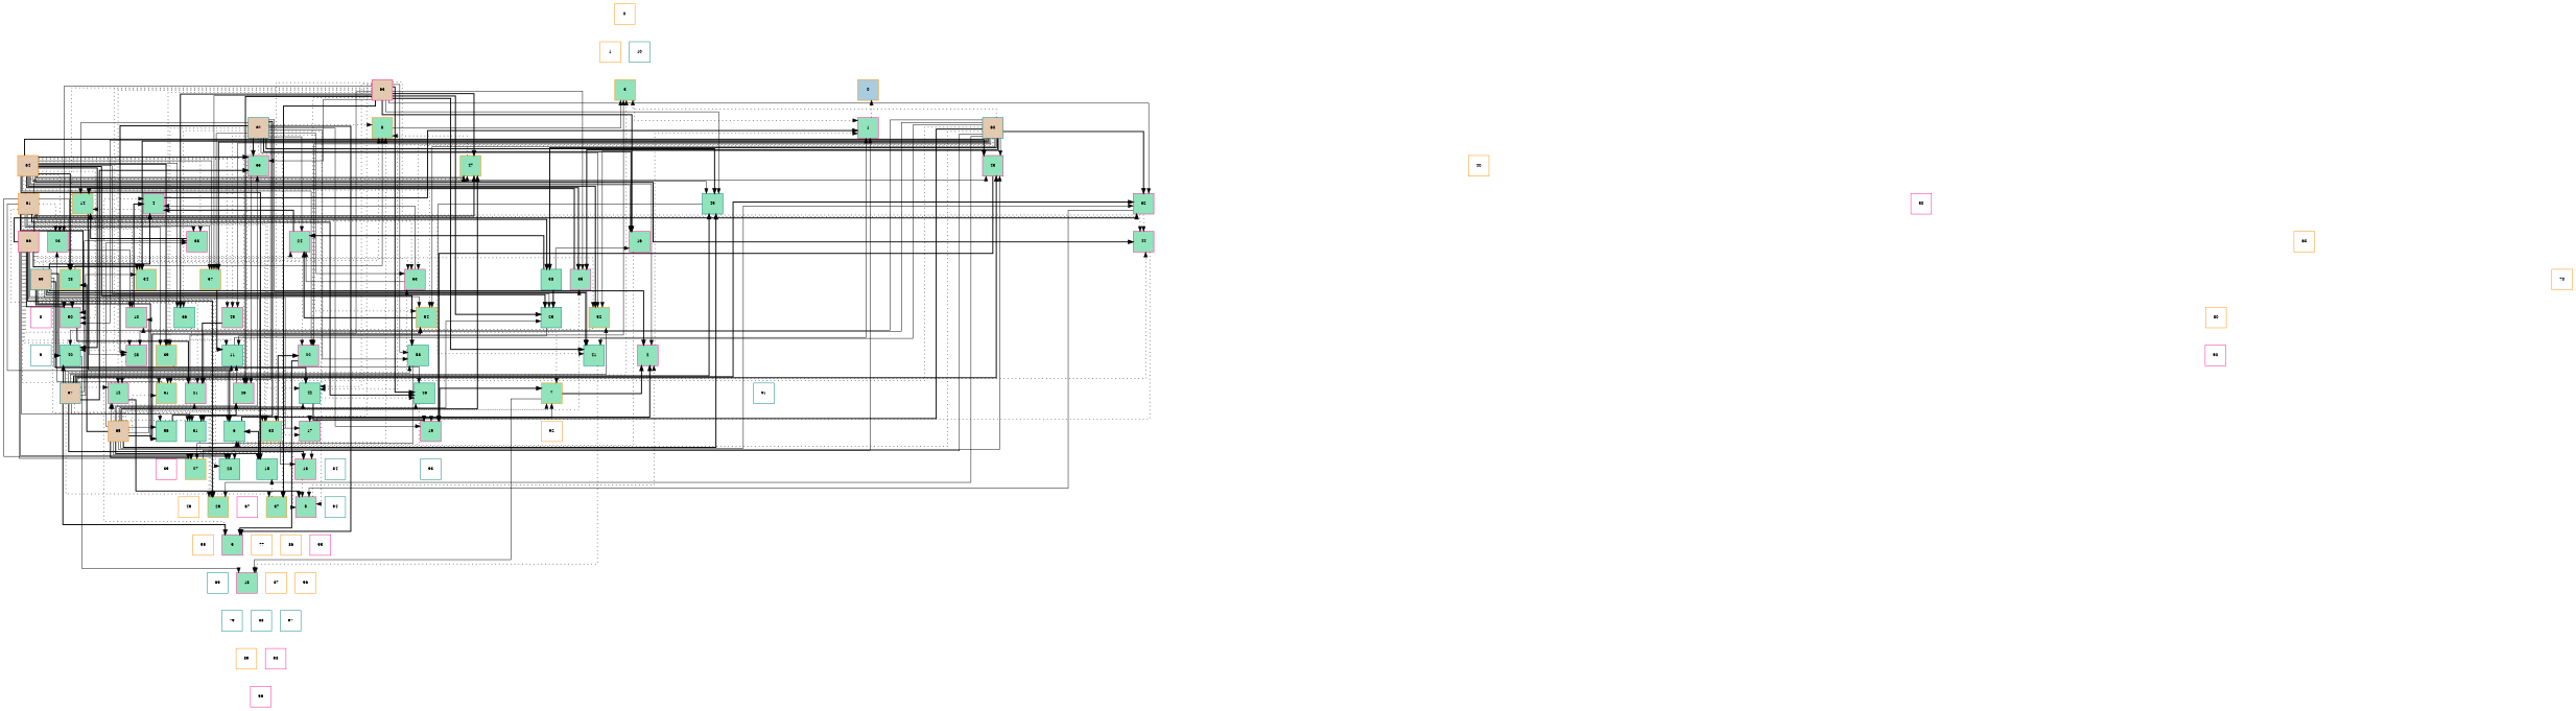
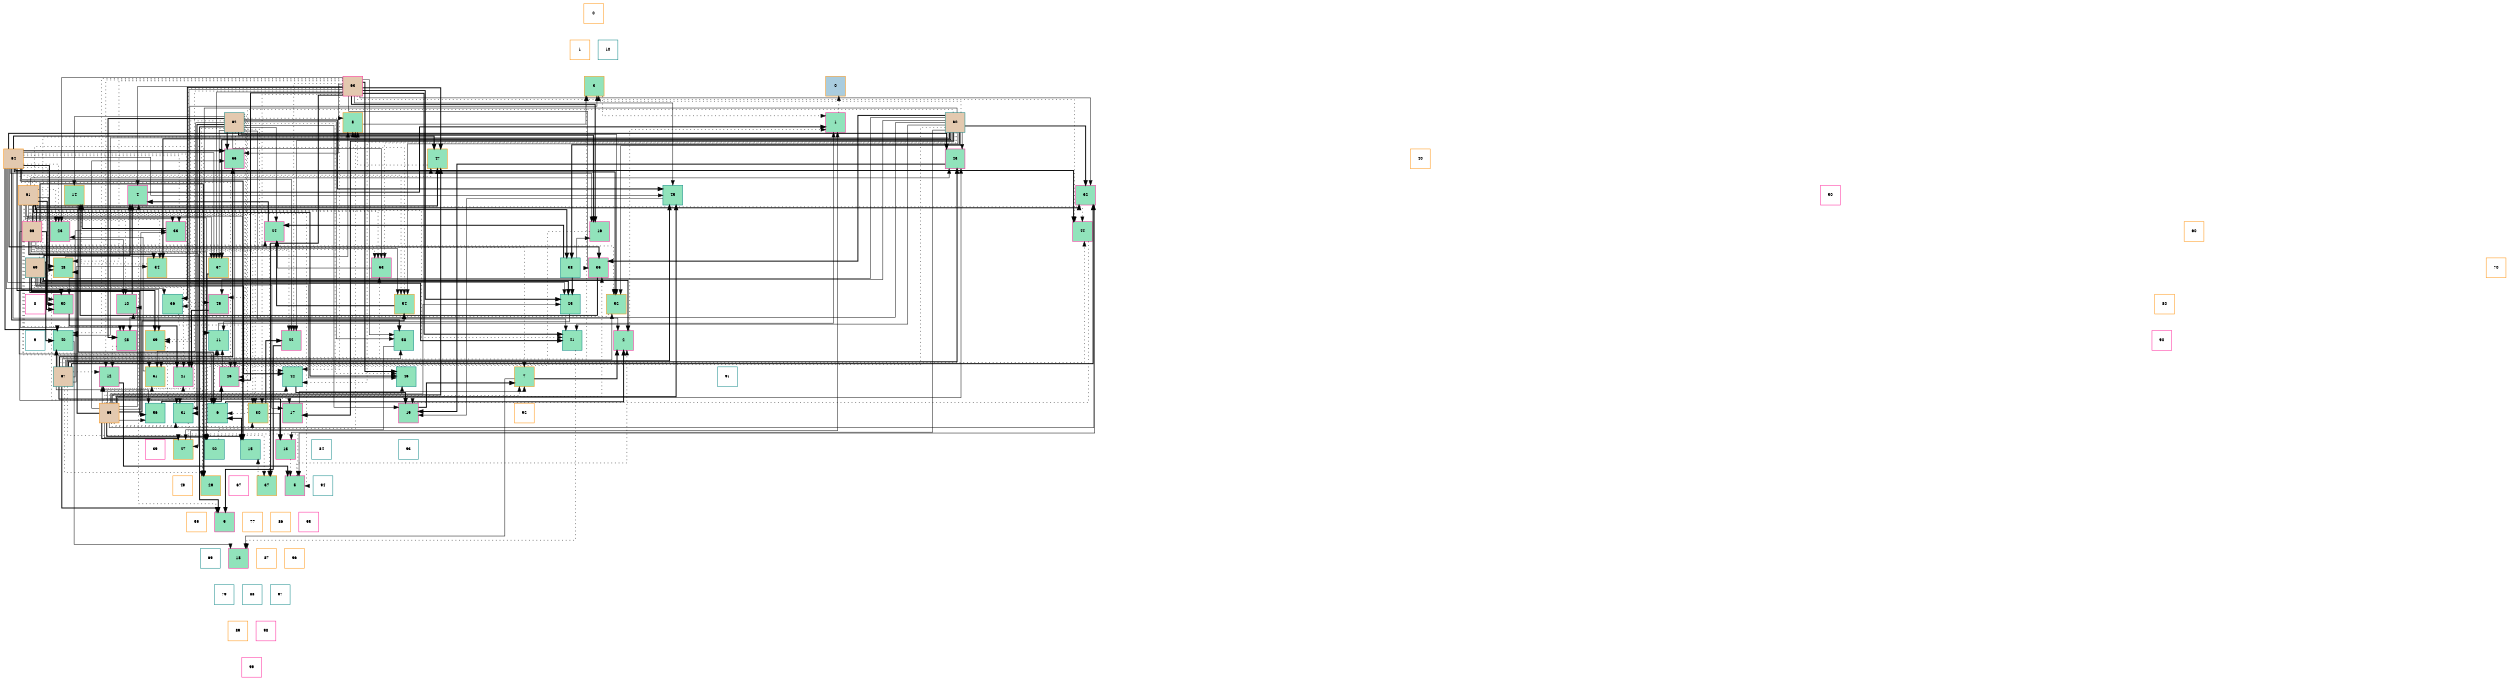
  digraph {
    rank=same
    rankdir=TB
    splines=ortho
    node [color=deeppink fillcolor="#91e3bb" fixedsize=true fontsize=8 shape=square style=filled]
    edge [constraint=false style=invis]
    n1 [color=darkorange fillcolor="#ffffff" label=0 width=0.6]
    n2 [color=darkorange fillcolor="#ffffff" label=1 width=0.6]
    n3 [color=teal fillcolor="#ffffff" label=10 width=0.6]
    n4 [fillcolor="#e3c9af" label=63 width=0.6]
    n5 [color=darkorange label=3 width=0.6]
    n6 [color=darkorange fillcolor="#a9ccde" label=0 width=0.6]
    n7 [color=teal fillcolor="#e3c9af" label=62 width=0.6]
    n8 [color=darkorange label=8 width=0.6]
    n9 [label=55 width=0.6]
    n10 [label=23 width=0.6]
    n11 [color=darkorange label=48 width=0.6]
    n12 [color=teal label=40 width=0.6]
    n13 [color=darkorange label=47 width=0.6]
    n14 [label=4 width=0.6]
    n15 [label=12 width=0.6]
    n16 [color=teal label=45 width=0.6]
    n17 [color=darkorange label=57 width=0.6]
    n18 [color=teal label=36 width=0.6]
    n19 [color=darkorange label=39 width=0.6]
    n20 [label=32 width=0.6]
    n21 [label=16 width=0.6]
    n22 [label=21 width=0.6]
    n23 [color=teal label=31 width=0.6]
    n24 [label=44 width=0.6]
    n25 [label=22 width=0.6]
    n26 [label=26 width=0.6]
    n27 [label=35 width=0.6]
    n28 [color=teal label=25 width=0.6]
    n29 [color=teal label=58 width=0.6]
    n30 [color=teal label=42 width=0.6]
    n31 [color=darkorange label=30 width=0.6]
    n32 [color=teal label=41 width=0.6]
    n33 [color=teal label=46 width=0.6]
    n34 [color=darkorange label=37 width=0.6]
    n35 [label=1 width=0.6]
    n36 [color=darkorange fillcolor="#e3c9af" label=64 width=0.6]
    n37 [color=darkorange label=14 width=0.6]
    n38 [label=28 width=0.6]
    n39 [label=24 width=0.6]
    n40 [color=darkorange label=51 width=0.6]
    n41 [label=53 width=0.6]
    n42 [label=49 width=0.6]
    n43 [color=darkorange label=54 width=0.6]
    n44 [label=9 width=0.6]
    n45 [color=darkorange label=52 width=0.6]
    n46 [label=19 width=0.6]
    n47 [color=darkorange label=34 width=0.6]
    n48 [label=10 width=0.6]
    n49 [label=50 width=0.6]
    n50 [color=teal fillcolor="#e3c9af" label=67 width=0.6]
    n51 [label=18 width=0.6]
    n52 [label=33 width=0.6]
    n53 [label=5 width=0.6]
    n54 [color=teal label=56 width=0.6]
    n55 [color=darkorange fillcolor="#e3c9af" label=65 width=0.6]
    n56 [color=teal label=11 width=0.6]
    n57 [color=teal label=15 width=0.6]
    n58 [label=17 width=0.6]
    n59 [color=teal label=38 width=0.6]
    n60 [color=teal label=6 width=0.6]
    n61 [color=teal label=20 width=0.6]
    n62 [color=darkorange label=27 width=0.6]
    n63 [label=13 width=0.6]
    n64 [color=darkorange label=7 width=0.6]
    n65 [color=darkorange fillcolor="#ffffff" label=77 width=0.6]
    n66 [color=darkorange fillcolor="#ffffff" label=86 width=0.6]
    n67 [color=darkorange fillcolor="#e3c9af" label=61 width=0.6]
    n68 [label=43 width=0.6]
    n69 [label=2 width=0.6]
    n70 [color=teal fillcolor="#ffffff" label=69 width=0.6]
    n71 [color=teal fillcolor="#ffffff" label=84 width=0.6]
    n72 [color=teal fillcolor="#ffffff" label=93 width=0.6]
    n73 [fillcolor="#e3c9af" label=66 width=0.6]
    n74 [color=darkorange label=29 width=0.6]
    n75 [fillcolor="#ffffff" label=67 width=0.6]
    n76 [color=teal fillcolor="#ffffff" label=91 width=0.6]
    n77 [color=teal fillcolor="#e3c9af" label=59 width=0.6]
    n78 [color=darkorange fillcolor="#ffffff" label=59 width=0.6]
    n79 [fillcolor="#ffffff" label=95 width=0.6]
    n80 [fillcolor="#ffffff" label=8 width=0.6]
    n81 [color=darkorange fillcolor="#ffffff" label=49 width=0.6]
    n82 [color=darkorange fillcolor="#ffffff" label=92 width=0.6]
    n83 [color=teal fillcolor="#ffffff" label=9 width=0.6]
    n84 [fillcolor="#ffffff" label=39 width=0.6]
    n85 [color=teal fillcolor="#e3c9af" label=60 width=0.6]
    n86 [color=teal fillcolor="#ffffff" label=79 width=0.6]
    n87 [color=teal fillcolor="#ffffff" label=88 width=0.6]
    n88 [color=darkorange fillcolor="#ffffff" label=40 width=0.6]
    n89 [fillcolor="#ffffff" label=50 width=0.6]
    n90 [color=darkorange fillcolor="#ffffff" label=60 width=0.6]
    n91 [color=darkorange fillcolor="#ffffff" label=70 width=0.6]
    n92 [color=darkorange fillcolor="#ffffff" label=80 width=0.6]
    n93 [color=darkorange fillcolor="#ffffff" label=87 width=0.6]
    n94 [color=darkorange fillcolor="#ffffff" label=89 width=0.6]
    n95 [fillcolor="#ffffff" label=90 width=0.6]
    n96 [color=teal fillcolor="#ffffff" label=94 width=0.6]
    n97 [color=darkorange fillcolor="#ffffff" label=96 width=0.6]
    n98 [color=teal fillcolor="#ffffff" label=97 width=0.6]
    n99 [fillcolor="#ffffff" label=98 width=0.6]
    n100 [fillcolor="#ffffff" label=99 width=0.6]
    n1 -> n2 [constraint=true]
    n1 -> n3 [constraint=true]
    n2 -> n4 [constraint=true]
    n2 -> n5 [constraint=true]
    n3 -> n5 [constraint=true]
    n3 -> n6 [constraint=true]
    n4 -> n7 [constraint=true]
    n4 -> n8 [constraint=true]
    n4 -> n9 [style=solid]
    n4 -> n10 [style=solid]
    n4 -> n11 [style=dotted]
    n4 -> n12 [style=dotted]
    n4 -> n13 [style=bold]
-   n41 -> n14 [style=solid]
+   n4 -> n14 [style=solid]
    n4 -> n15 [style=dotted]
    n4 -> n16 [style=solid]
    n4 -> n17 [style=solid]
    n4 -> n18 [style=bold]
    n4 -> n19 [style=dotted]
    n4 -> n20 [style=solid]
    n4 -> n21 [style=bold]
    n4 -> n22 [style=solid]
    n4 -> n23 [style=dotted]
    n4 -> n24 [style=dotted]
    n4 -> n25 [style=dotted]
    n4 -> n26 [style=bold]
    n4 -> n27 [style=solid]
    n4 -> n28 [style=bold]
    n4 -> n29 [style=solid]
    n4 -> n30 [style=dotted]
    n4 -> n31 [style=dotted]
    n4 -> n32 [style=bold]
    n4 -> n33 [style=bold]
    n4 -> n34 [style=bold]
    n5 -> n8 [constraint=true]
    n5 -> n35 [style=dotted]
    n5 -> n35 [constraint=true]
    n6 -> n35 [constraint=true]
    n6 -> n85 [constraint=true]
    n7 -> n8 [style=dotted]
    n7 -> n9 [style=bold]
    n7 -> n9 [constraint=true]
    n7 -> n16 [style=bold]
    n7 -> n17 [style=solid]
    n7 -> n18 [style=dotted]
    n7 -> n19 [style=dotted]
    n7 -> n21 [style=bold]
    n7 -> n23 [style=bold]
    n7 -> n26 [style=dotted]
    n7 -> n29 [style=solid]
    n7 -> n32 [style=solid]
    n7 -> n33 [style=dotted]
    n7 -> n34 [style=dotted]
    n7 -> n36 [constraint=true]
    n7 -> n37 [style=solid]
    n7 -> n38 [style=bold]
    n7 -> n39 [style=solid]
    n7 -> n40 [style=solid]
    n7 -> n41 [style=solid]
    n7 -> n42 [style=dotted]
    n7 -> n43 [style=dotted]
    n7 -> n44 [style=bold]
    n7 -> n45 [style=solid]
    n7 -> n46 [style=solid]
    n8 -> n5 [style=solid]
    n8 -> n9 [constraint=true]
    n8 -> n13 [constraint=true]
    n9 -> n14 [constraint=true]
    n9 -> n26 [style=solid]
    n9 -> n37 [constraint=true]
    n10 -> n11 [constraint=true]
    n10 -> n47 [constraint=true]
    n10 -> n48 [style=solid]
    n11 -> n8 [style=solid]
    n11 -> n48 [constraint=true]
    n11 -> n49 [constraint=true]
    n12 -> n15 [constraint=true]
    n12 -> n50 [constraint=true]
    n12 -> n51 [style=solid]
    n13 -> n8 [style=dotted]
    n13 -> n14 [constraint=true]
    n13 -> n16 [constraint=true]
    n14 -> n35 [style=bold]
    n14 -> n39 [constraint=true]
    n14 -> n52 [constraint=true]
    n15 -> n53 [style=bold]
    n15 -> n54 [constraint=true]
    n15 -> n55 [constraint=true]
    n16 -> n21 [constraint=true]
    n16 -> n39 [constraint=true]
    n16 -> n46 [style=solid]
    n17 -> n18 [constraint=true]
    n17 -> n42 [constraint=true]
    n17 -> n56 [style=bold]
    n18 -> n19 [constraint=true]
    n18 -> n56 [constraint=true]
    n18 -> n57 [style=dotted]
    n19 -> n22 [constraint=true]
    n19 -> n40 [constraint=true]
    n19 -> n58 [style=dotted]
    n20 -> n21 [constraint=true]
    n20 -> n24 [constraint=true]
    n20 -> n53 [style=solid]
    n21 -> n41 [constraint=true]
    n21 -> n59 [constraint=true]
    n21 -> n60 [style=dotted]
    n22 -> n5 [style=solid]
    n22 -> n23 [constraint=true]
    n22 -> n60 [constraint=true]
    n23 -> n53 [style=dotted]
    n23 -> n61 [constraint=true]
    n23 -> n62 [constraint=true]
    n24 -> n27 [constraint=true]
    n24 -> n46 [style=dotted]
    n24 -> n59 [constraint=true]
    n25 -> n26 [constraint=true]
    n25 -> n30 [constraint=true]
    n25 -> n44 [style=bold]
    n26 -> n31 [constraint=true]
    n26 -> n56 [style=solid]
    n26 -> n60 [constraint=true]
    n27 -> n28 [constraint=true]
    n27 -> n37 [style=bold]
    n27 -> n45 [constraint=true]
    n28 -> n29 [constraint=true]
    n28 -> n32 [constraint=true]
    n28 -> n56 [style=solid]
    n29 -> n30 [constraint=true]
    n29 -> n33 [constraint=true]
    n29 -> n62 [style=solid]
    n30 -> n31 [constraint=true]
    n30 -> n46 [style=bold]
    n30 -> n58 [constraint=true]
    n31 -> n25 [style=bold]
    n31 -> n57 [constraint=true]
    n31 -> n63 [style=solid]
    n31 -> n63 [constraint=true]
    n32 -> n33 [constraint=true]
    n32 -> n51 [style=dotted]
    n32 -> n64 [constraint=true]
    n33 -> n46 [constraint=true]
    n33 -> n58 [constraint=true]
    n33 -> n61 [style=dotted]
    n34 -> n57 [style=dotted]
    n34 -> n65 [constraint=true]
    n34 -> n66 [constraint=true]
    n35 -> n6 [style=dotted]
    n35 -> n13 [constraint=true]
    n35 -> n68 [constraint=true]
    n36 -> n9 [style=bold]
    n36 -> n10 [style=dotted]
    n36 -> n11 [style=bold]
    n36 -> n12 [style=bold]
    n36 -> n13 [style=bold]
    n36 -> n16 [style=solid]
    n36 -> n17 [style=solid]
    n36 -> n18 [style=solid]
    n36 -> n19 [style=bold]
    n36 -> n21 [style=solid]
    n36 -> n24 [style=bold]
    n36 -> n25 [style=solid]
    n36 -> n26 [style=dotted]
    n36 -> n27 [style=bold]
    n36 -> n28 [style=solid]
    n36 -> n29 [style=bold]
    n36 -> n37 [constraint=true]
    n36 -> n42 [style=dotted]
    n36 -> n43 [style=dotted]
    n36 -> n45 [style=bold]
    n36 -> n49 [style=dotted]
    n36 -> n52 [style=dotted]
    n36 -> n57 [style=bold]
    n36 -> n67 [constraint=true]
    n36 -> n68 [style=bold]
    n36 -> n69 [style=solid]
    n37 -> n10 [constraint=true]
    n37 -> n52 [constraint=true]
    n37 -> n60 [style=bold]
    n38 -> n15 [style=dotted]
    n38 -> n15 [constraint=true]
    n38 -> n40 [constraint=true]
    n39 -> n14 [style=bold]
    n39 -> n17 [constraint=true]
    n39 -> n41 [constraint=true]
    n40 -> n10 [style=solid]
    n40 -> n23 [constraint=true]
    n40 -> n54 [constraint=true]
    n41 -> n39 [style=solid]
    n41 -> n42 [constraint=true]
    n41 -> n43 [constraint=true]
    n42 -> n22 [style=bold]
    n42 -> n25 [constraint=true]
    n42 -> n56 [constraint=true]
    n43 -> n25 [constraint=true]
    n43 -> n29 [constraint=true]
    n43 -> n39 [style=bold]
    n44 -> n14 [style=dotted]
    n44 -> n51 [constraint=true]
    n44 -> n70 [constraint=true]
    n45 -> n32 [constraint=true]
    n45 -> n48 [style=dotted]
    n45 -> n69 [constraint=true]
    n46 -> n64 [style=bold]
    n46 -> n71 [constraint=true]
    n46 -> n72 [constraint=true]
    n47 -> n18 [constraint=true]
    n47 -> n37 [style=dotted]
    n47 -> n48 [constraint=true]
    n48 -> n14 [style=bold]
    n48 -> n19 [constraint=true]
    n48 -> n38 [constraint=true]
    n49 -> n12 [constraint=true]
    n49 -> n22 [style=bold]
    n49 -> n38 [constraint=true]
    n50 -> n5 [style=dotted]
    n50 -> n9 [style=bold]
    n50 -> n12 [style=bold]
    n50 -> n15 [style=dotted]
    n50 -> n16 [style=bold]
    n50 -> n20 [style=bold]
    n50 -> n24 [style=dotted]
    n50 -> n29 [style=solid]
    n50 -> n34 [style=dotted]
    n50 -> n41 [style=dotted]
    n50 -> n44 [style=bold]
    n50 -> n45 [style=solid]
    n50 -> n47 [style=solid]
    n50 -> n52 [style=solid]
    n50 -> n54 [style=solid]
    n50 -> n55 [constraint=true]
    n50 -> n56 [style=solid]
    n50 -> n63 [style=bold]
    n50 -> n68 [style=bold]
    n50 -> n74 [style=dotted]
    n51 -> n86 [constraint=true]
    n51 -> n87 [constraint=true]
    n52 -> n17 [constraint=true]
    n52 -> n37 [style=bold]
    n52 -> n47 [constraint=true]
    n53 -> n66 [constraint=true]
    n53 -> n69 [style=dotted]
    n53 -> n79 [constraint=true]
    n54 -> n26 [style=bold]
    n54 -> n62 [constraint=true]
    n54 -> n84 [constraint=true]
    n55 -> n9 [style=solid]
    n55 -> n11 [style=bold]
    n55 -> n13 [style=bold]
    n55 -> n15 [style=solid]
    n55 -> n16 [style=bold]
    n55 -> n20 [style=solid]
    n55 -> n22 [style=dotted]
    n55 -> n23 [style=dotted]
    n55 -> n27 [style=dotted]
    n55 -> n28 [style=solid]
    n55 -> n30 [style=solid]
    n55 -> n31 [style=dotted]
    n55 -> n33 [style=dotted]
    n55 -> n40 [style=dotted]
    n55 -> n43 [style=bold]
    n55 -> n48 [style=solid]
    n55 -> n52 [style=solid]
    n55 -> n54 [style=solid]
    n55 -> n57 [style=bold]
    n55 -> n61 [style=solid]
    n55 -> n62 [style=bold]
    n55 -> n64 [style=dotted]
    n55 -> n68 [style=solid]
    n55 -> n84 [constraint=true]
    n56 -> n22 [constraint=true]
    n56 -> n26 [constraint=true]
    n56 -> n35 [style=solid]
    n57 -> n34 [constraint=true]
    n57 -> n60 [style=bold]
    n57 -> n75 [constraint=true]
    n58 -> n63 [constraint=true]
    n58 -> n64 [style=solid]
    n58 -> n71 [constraint=true]
    n59 -> n21 [style=solid]
    n59 -> n28 [style=bold]
    n59 -> n28 [constraint=true]
    n59 -> n39 [style=bold]
    n59 -> n43 [constraint=true]
    n60 -> n57 [constraint=true]
    n60 -> n61 [constraint=true]
    n60 -> n69 [style=bold]
    n61 -> n8 [style=dotted]
    n61 -> n74 [constraint=true]
    n61 -> n75 [constraint=true]
    n62 -> n35 [style=solid]
    n62 -> n74 [constraint=true]
    n62 -> n81 [constraint=true]
    n63 -> n34 [constraint=true]
    n63 -> n53 [style=dotted]
    n63 -> n53 [constraint=true]
    n64 -> n46 [constraint=true]
    n64 -> n51 [style=solid]
    n64 -> n69 [style=bold]
    n64 -> n82 [constraint=true]
    n65 -> n51 [constraint=true]
    n65 -> n93 [constraint=true]
    n66 -> n93 [constraint=true]
    n66 -> n97 [constraint=true]
    n67 -> n10 [style=dotted]
    n67 -> n10 [constraint=true]
    n67 -> n11 [style=solid]
    n67 -> n13 [style=dotted]
    n67 -> n17 [style=solid]
    n67 -> n19 [style=solid]
    n67 -> n24 [style=dotted]
    n67 -> n30 [style=dotted]
    n67 -> n31 [style=dotted]
    n67 -> n32 [style=dotted]
    n67 -> n33 [style=bold]
    n67 -> n38 [style=solid]
    n67 -> n41 [style=dotted]
    n67 -> n47 [style=dotted]
    n67 -> n48 [style=dotted]
    n67 -> n49 [style=bold]
    n67 -> n52 [style=solid]
    n67 -> n53 [style=dotted]
    n67 -> n59 [style=bold]
    n67 -> n60 [style=solid]
    n67 -> n61 [style=solid]
    n67 -> n68 [style=solid]
    n67 -> n73 [constraint=true]
    n67 -> n74 [style=dotted]
    n68 -> n16 [constraint=true]
    n68 -> n20 [constraint=true]
    n68 -> n46 [style=bold]
    n69 -> n35 [style=dotted]
    n69 -> n64 [constraint=true]
    n69 -> n76 [constraint=true]
    n70 -> n86 [constraint=true]
    n71 -> n53 [constraint=true]
    n71 -> n96 [constraint=true]
    n72 -> n96 [constraint=true]
    n73 -> n11 [constraint=true]
    n73 -> n13 [style=bold]
    n73 -> n20 [style=bold]
    n73 -> n23 [style=solid]
    n73 -> n25 [style=dotted]
    n73 -> n31 [style=dotted]
    n73 -> n38 [style=dotted]
    n73 -> n39 [style=dotted]
    n73 -> n40 [style=dotted]
    n73 -> n41 [style=dotted]
    n73 -> n43 [style=solid]
    n73 -> n45 [style=dotted]
    n73 -> n47 [style=bold]
    n73 -> n49 [style=bold]
    n73 -> n56 [style=dotted]
    n73 -> n57 [style=solid]
    n73 -> n61 [style=solid]
    n73 -> n62 [style=solid]
    n73 -> n64 [style=dotted]
    n73 -> n74 [style=bold]
    n73 -> n77 [constraint=true]
    n74 -> n15 [style=dotted]
    n74 -> n44 [constraint=true]
    n74 -> n78 [constraint=true]
    n75 -> n44 [constraint=true]
    n75 -> n65 [constraint=true]
    n76 -> n82 [constraint=true]
    n77 -> n8 [style=dotted]
    n77 -> n12 [style=bold]
    n77 -> n14 [style=bold]
    n77 -> n22 [style=dotted]
    n77 -> n23 [style=dotted]
    n77 -> n28 [style=bold]
    n77 -> n30 [style=bold]
    n77 -> n32 [style=bold]
    n77 -> n33 [style=solid]
    n77 -> n49 [style=bold]
    n77 -> n49 [constraint=true]
    n77 -> n54 [style=bold]
    n77 -> n58 [style=solid]
    n77 -> n61 [style=dotted]
    n77 -> n69 [style=bold]
    n77 -> n74 [style=dotted]
    n77 -> n80 [constraint=true]
    n78 -> n70 [constraint=true]
    n79 -> n97 [constraint=true]
    n80 -> n12 [constraint=true]
    n80 -> n83 [constraint=true]
    n81 -> n78 [constraint=true]
    n82 -> n72 [constraint=true]
    n83 -> n50 [constraint=true]
    n84 -> n81 [constraint=true]
    n85 -> n5 [style=dotted]
    n85 -> n12 [style=solid]
    n85 -> n17 [style=bold]
    n85 -> n20 [style=bold]
    n85 -> n25 [style=solid]
    n85 -> n27 [style=bold]
    n85 -> n30 [style=dotted]
    n85 -> n32 [style=solid]
    n85 -> n38 [style=solid]
    n85 -> n40 [style=dotted]
    n85 -> n41 [style=dotted]
    n85 -> n42 [style=solid]
    n85 -> n43 [style=solid]
    n85 -> n45 [style=solid]
    n85 -> n47 [style=bold]
    n85 -> n49 [style=solid]
    n85 -> n58 [style=bold]
    n85 -> n59 [style=bold]
    n85 -> n60 [style=dotted]
    n85 -> n63 [style=solid]
    n85 -> n68 [style=solid]
    n85 -> n68 [constraint=true]
    n85 -> n74 [style=solid]
    n85 -> n88 [constraint=true]
    n86 -> n94 [constraint=true]
    n87 -> n94 [constraint=true]
    n87 -> n99 [constraint=true]
    n88 -> n20 [constraint=true]
    n88 -> n89 [constraint=true]
    n89 -> n24 [constraint=true]
    n89 -> n90 [constraint=true]
    n90 -> n27 [constraint=true]
    n90 -> n91 [constraint=true]
    n91 -> n45 [constraint=true]
    n91 -> n92 [constraint=true]
    n92 -> n69 [constraint=true]
    n92 -> n95 [constraint=true]
    n93 -> n87 [constraint=true]
    n93 -> n98 [constraint=true]
    n94 -> n100 [constraint=true]
    n95 -> n76 [constraint=true]
    n96 -> n79 [constraint=true]
    n97 -> n98 [constraint=true]
    n98 -> n99 [constraint=true]
    n99 -> n100 [constraint=true]
  }
